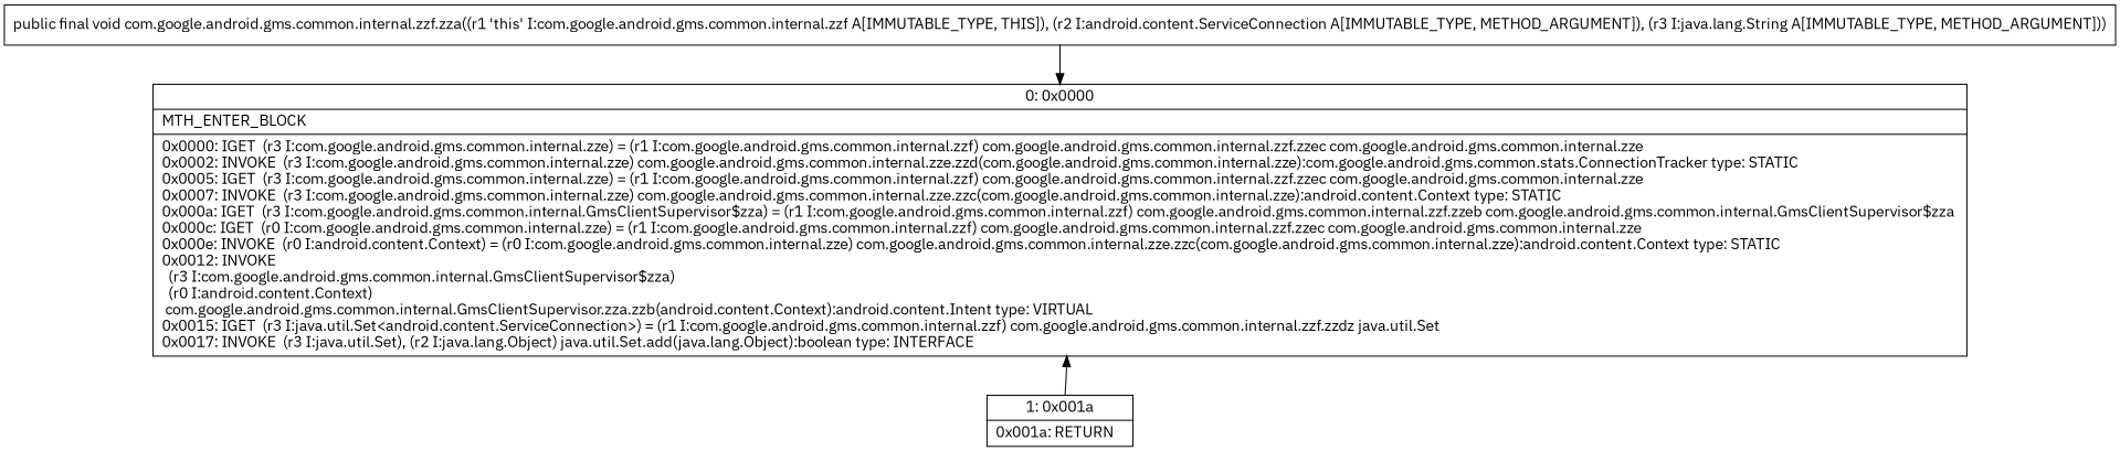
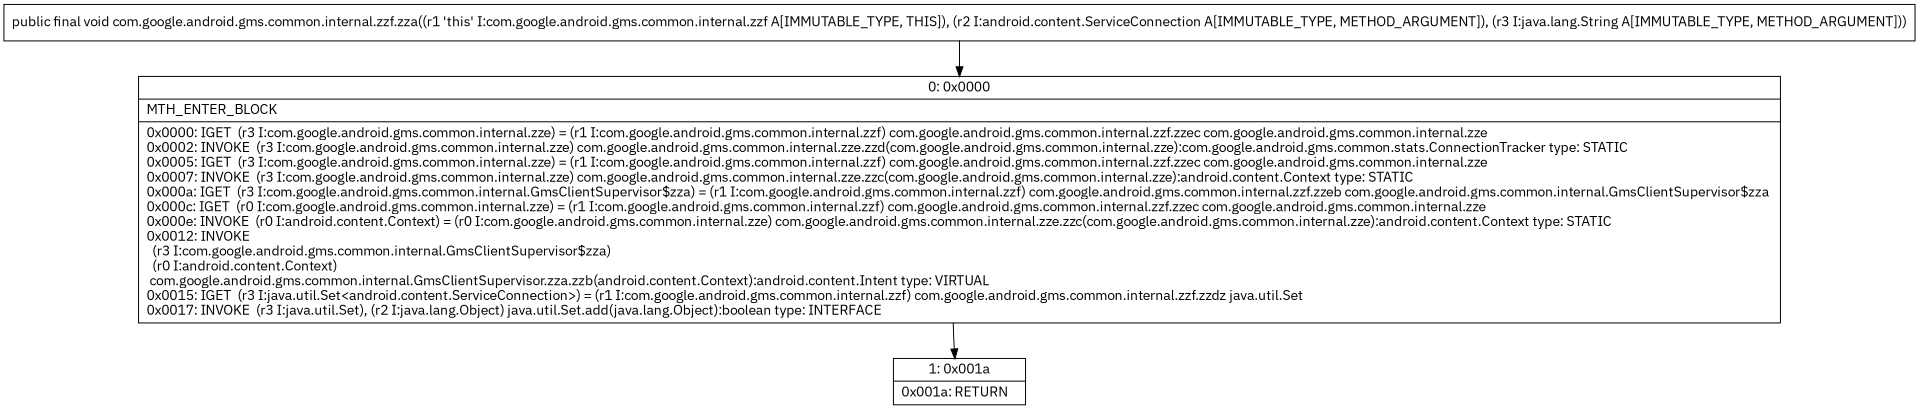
  digraph {
    fontname="IBM Plex Sans"
    node [shape=record fontname="IBM Plex Sans"]
    edge [fontname="IBM Plex Sans"]
    n1 [label="{0\:\ 0x0000|MTH_ENTER_BLOCK\l|0x0000: IGET  (r3 I:com.google.android.gms.common.internal.zze) = (r1 I:com.google.android.gms.common.internal.zzf) com.google.android.gms.common.internal.zzf.zzec com.google.android.gms.common.internal.zze \l0x0002: INVOKE  (r3 I:com.google.android.gms.common.internal.zze) com.google.android.gms.common.internal.zze.zzd(com.google.android.gms.common.internal.zze):com.google.android.gms.common.stats.ConnectionTracker type: STATIC \l0x0005: IGET  (r3 I:com.google.android.gms.common.internal.zze) = (r1 I:com.google.android.gms.common.internal.zzf) com.google.android.gms.common.internal.zzf.zzec com.google.android.gms.common.internal.zze \l0x0007: INVOKE  (r3 I:com.google.android.gms.common.internal.zze) com.google.android.gms.common.internal.zze.zzc(com.google.android.gms.common.internal.zze):android.content.Context type: STATIC \l0x000a: IGET  (r3 I:com.google.android.gms.common.internal.GmsClientSupervisor$zza) = (r1 I:com.google.android.gms.common.internal.zzf) com.google.android.gms.common.internal.zzf.zzeb com.google.android.gms.common.internal.GmsClientSupervisor$zza \l0x000c: IGET  (r0 I:com.google.android.gms.common.internal.zze) = (r1 I:com.google.android.gms.common.internal.zzf) com.google.android.gms.common.internal.zzf.zzec com.google.android.gms.common.internal.zze \l0x000e: INVOKE  (r0 I:android.content.Context) = (r0 I:com.google.android.gms.common.internal.zze) com.google.android.gms.common.internal.zze.zzc(com.google.android.gms.common.internal.zze):android.content.Context type: STATIC \l0x0012: INVOKE  \l  (r3 I:com.google.android.gms.common.internal.GmsClientSupervisor$zza)\l  (r0 I:android.content.Context)\l com.google.android.gms.common.internal.GmsClientSupervisor.zza.zzb(android.content.Context):android.content.Intent type: VIRTUAL \l0x0015: IGET  (r3 I:java.util.Set\<android.content.ServiceConnection\>) = (r1 I:com.google.android.gms.common.internal.zzf) com.google.android.gms.common.internal.zzf.zzdz java.util.Set \l0x0017: INVOKE  (r3 I:java.util.Set), (r2 I:java.lang.Object) java.util.Set.add(java.lang.Object):boolean type: INTERFACE \l}"]
    n2 [label="{1\:\ 0x001a|0x001a: RETURN   \l}"]
    n3 [label="{public final void com.google.android.gms.common.internal.zzf.zza((r1 'this' I:com.google.android.gms.common.internal.zzf A[IMMUTABLE_TYPE, THIS]), (r2 I:android.content.ServiceConnection A[IMMUTABLE_TYPE, METHOD_ARGUMENT]), (r3 I:java.lang.String A[IMMUTABLE_TYPE, METHOD_ARGUMENT])) }"]
-   n2 -> n1
+   n1 -> n2
    n3 -> n1
  }
